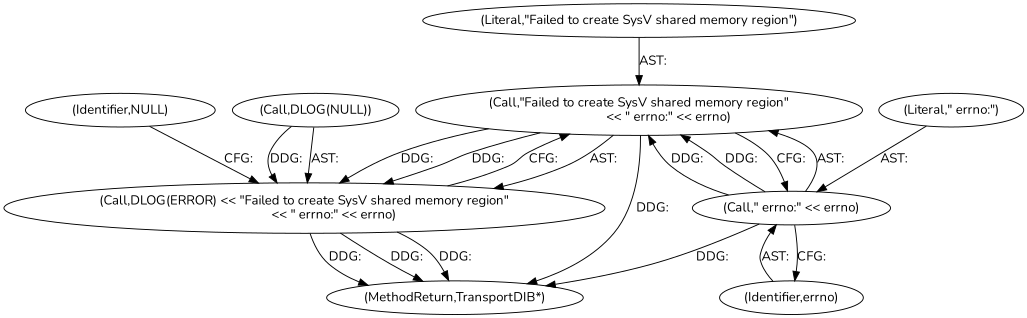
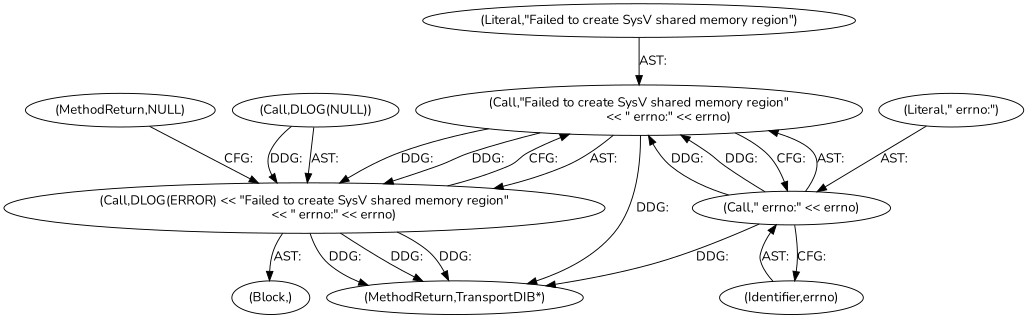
  digraph {
    fontname=Nunito
    node [fontname=Nunito]
    edge [fontname=Nunito]
    n1 [label="(Call,\"Failed to create SysV shared memory region\"\n                 << \" errno:\" << errno)"]
    n2 [label="(Call,\" errno:\" << errno)"]
    n3 [label="(Call,DLOG(ERROR) << \"Failed to create SysV shared memory region\"\n                 << \" errno:\" << errno)"]
    n4 [label="(MethodReturn,TransportDIB*)"]
    n5 [label="(Identifier,errno)"]
+   n6 [label="(Block,)"]
    n7 [label="(Literal,\" errno:\")"]
-   n8 [label="(Identifier,NULL)"]
+   n8 [label="(MethodReturn,NULL)"]
    n9 [label="(Call,DLOG(NULL))"]
    n10 [label="(Literal,\"Failed to create SysV shared memory region\")"]
    n1 -> n2 [label="CFG: "]
    n1 -> n3 [label="AST: "]
    n1 -> n3 [label="DDG: "]
    n1 -> n3 [label="DDG: "]
    n1 -> n4 [label="DDG: "]
    n2 -> n1 [label="AST: "]
    n2 -> n1 [label="DDG: "]
    n2 -> n1 [label="DDG: "]
    n2 -> n4 [label="DDG: "]
    n2 -> n5 [label="CFG: "]
    n3 -> n1 [label="CFG: "]
    n3 -> n4 [label="DDG: "]
    n3 -> n4 [label="DDG: "]
    n3 -> n4 [label="DDG: "]
+   n3 -> n6 [label="AST: "]
    n5 -> n2 [label="AST: "]
    n7 -> n2 [label="AST: "]
    n8 -> n3 [label="CFG: "]
    n9 -> n3 [label="AST: "]
    n9 -> n3 [label="DDG: "]
    n10 -> n1 [label="AST: "]
  }
